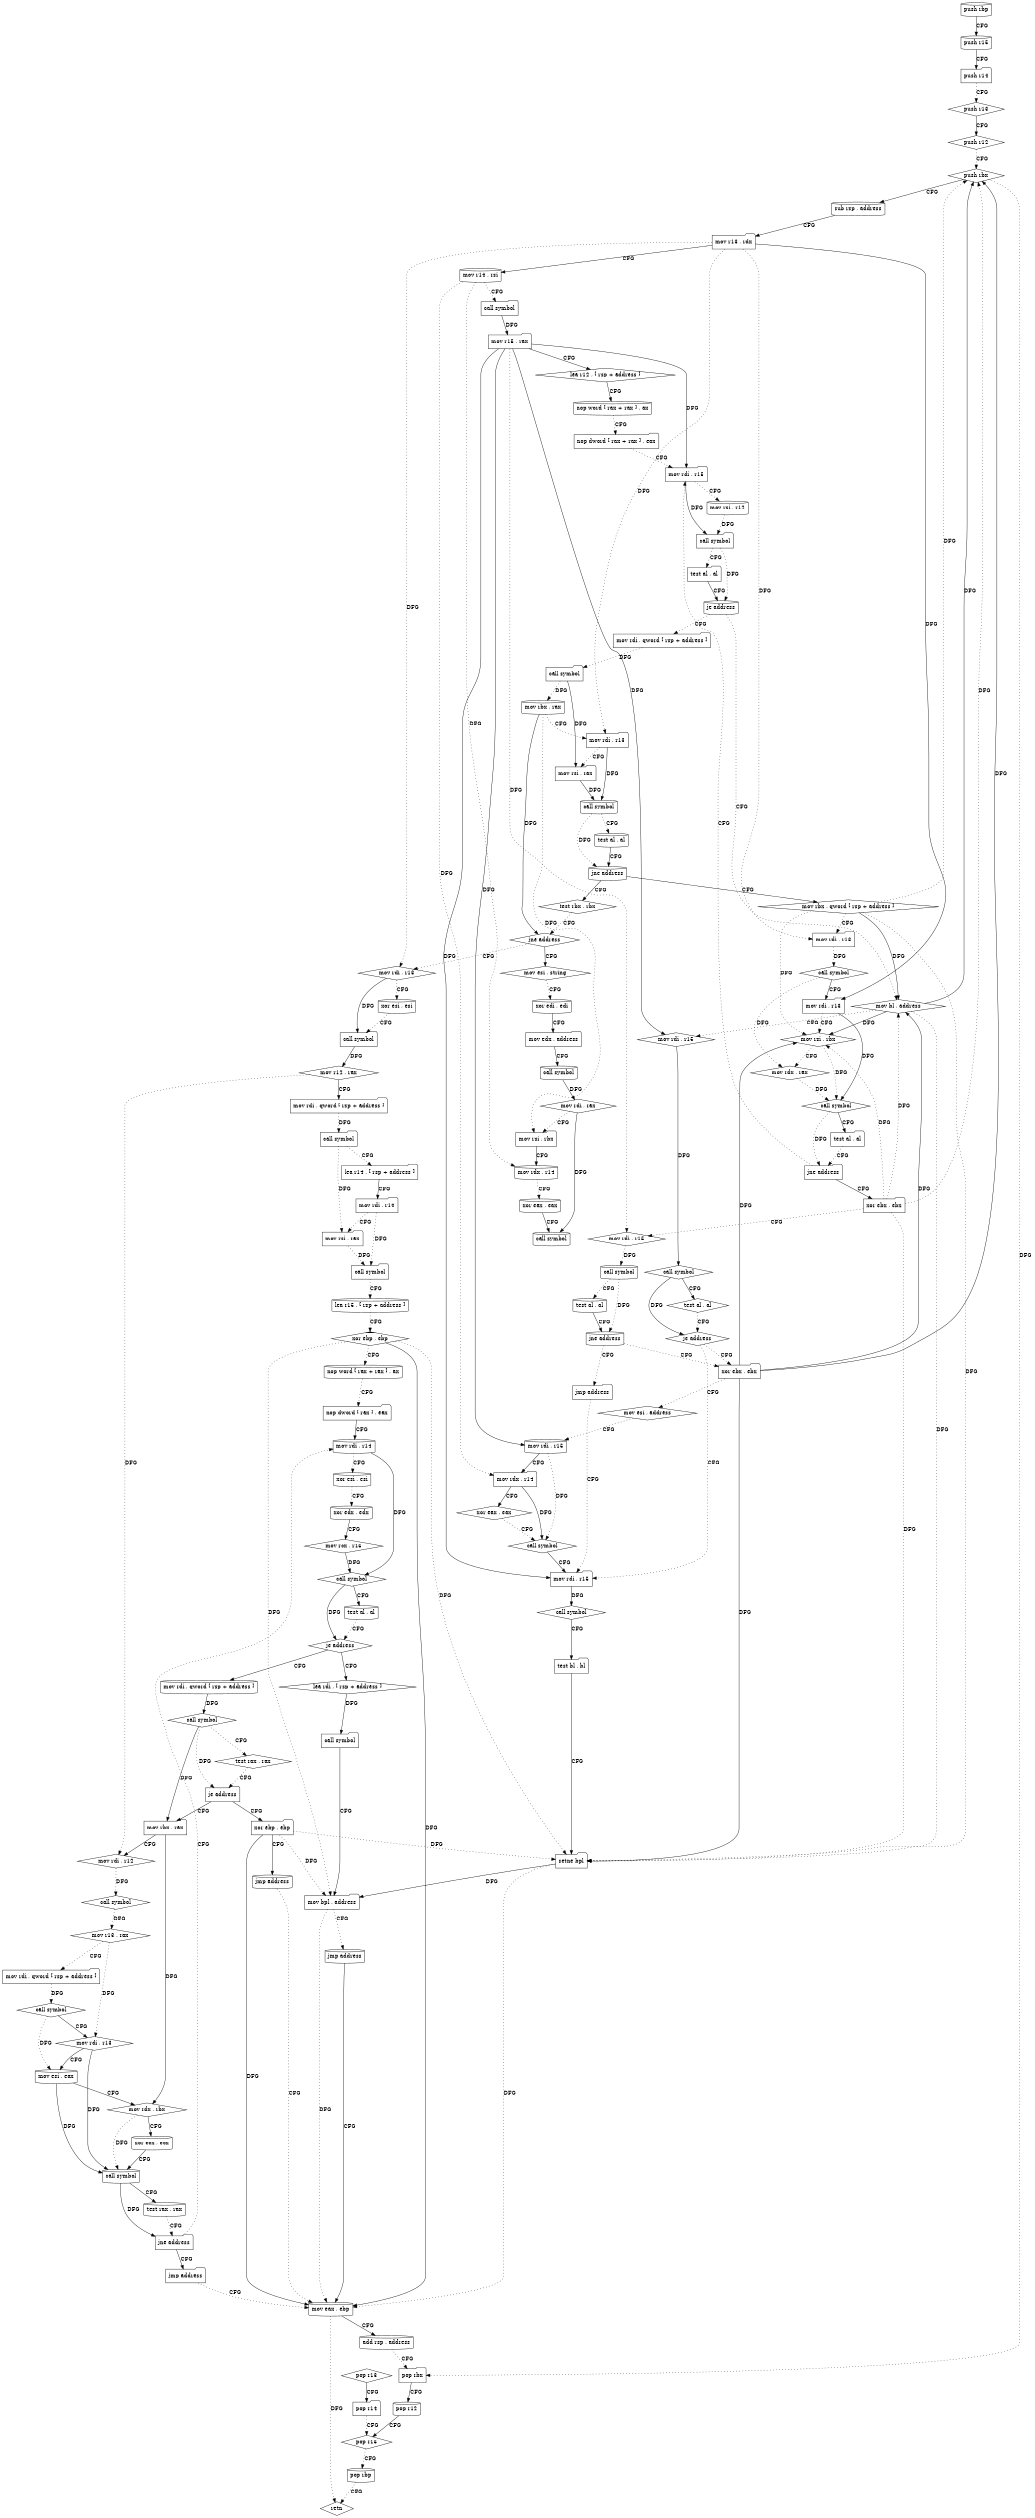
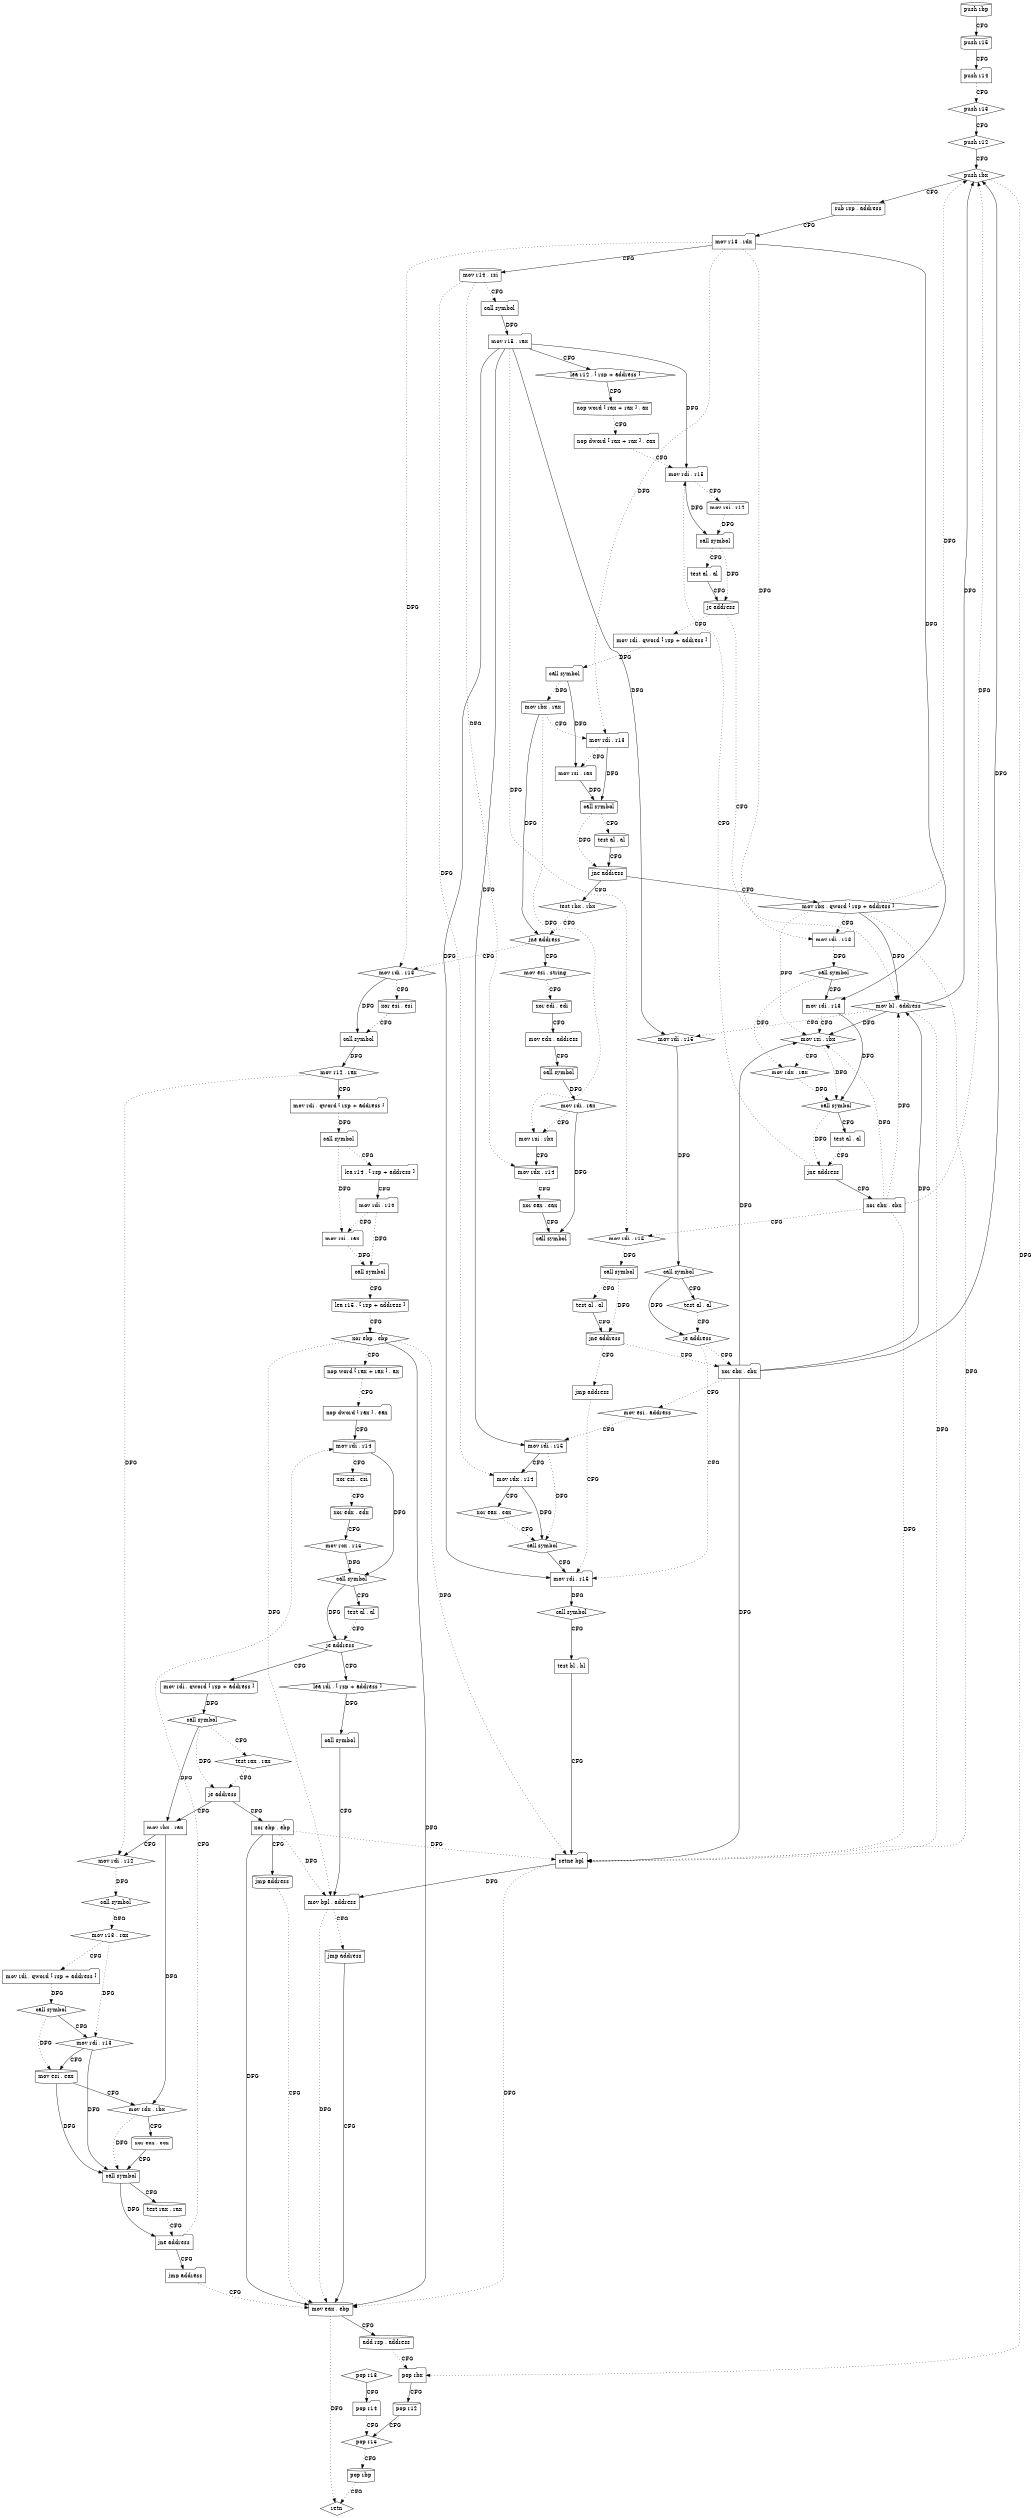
  digraph {
    node [shape=folder]
    edge [style=dotted]
    n1 [label="push rbp" shape=cylinder]
    n2 [label="push r15" shape=cylinder]
    n3 [label="push r14"]
    n4 [label="push r13" shape=diamond]
    n5 [label="push r12" shape=diamond]
    n6 [label="push rbx" shape=diamond]
    n7 [label="sub rsp , address" shape=cylinder]
    n8 [label="pop rbx"]
    n9 [label="mov r13 , rdx"]
    n10 [label="pop r12" shape=cylinder]
    n11 [label="mov r14 , rsi" shape=cylinder]
    n12 [label="mov rdi , r13"]
    n13 [label="mov rdi , r13" shape=diamond]
    n14 [label="mov rdi , r13"]
    n15 [label="mov rdi , r13"]
    n16 [label="call symbol"]
    n17 [label="mov rdx , r14"]
    n18 [label="mov rdx , r14" shape=cylinder]
    n19 [label="mov rsi , rax"]
    n20 [label="call symbol" shape=cylinder]
    n21 [label="xor esi , esi" shape=cylinder]
    n22 [label="call symbol"]
    n23 [label="call symbol" shape=diamond]
    n24 [label="mov rsi , rbx" shape=diamond]
    n25 [label="call symbol" shape=diamond]
    n26 [label="mov r15 , rax"]
    n27 [label="call symbol" shape=diamond]
    n28 [label="xor eax , eax" shape=diamond]
    n29 [label="xor eax , eax" shape=cylinder]
    n30 [label="lea r12 , [ rsp + address ]" shape=diamond]
    n31 [label="mov rdi , r15"]
    n32 [label="mov rdi , r15" shape=diamond]
    n33 [label="mov rdi , r15"]
    n34 [label="mov rdi , r15" shape=cylinder]
    n35 [label="mov rdi , r15" shape=diamond]
    n36 [label="nop word [ rax + rax ] , ax" shape=cylinder]
    n37 [label="mov rsi , r12" shape=cylinder]
    n38 [label="call symbol"]
    n39 [label="call symbol" shape=diamond]
    n40 [label="call symbol" shape=diamond]
    n41 [label="call symbol" shape=cylinder]
    n42 [label="nop dword [ rax + rax ] , eax"]
    n43 [label="test al , al"]
    n44 [label="je address" shape=cylinder]
    n45 [label="mov bl , address" shape=diamond]
    n46 [label="setne bpl"]
    n47 [label="mov eax , ebp" shape=cylinder]
    n48 [label="mov bpl , address"]
    n49 [label="mov rdx , rax" shape=diamond]
    n50 [label="test al , al" shape=diamond]
    n51 [label="je address" shape=diamond]
    n52 [label="xor ebx , ebx"]
    n53 [label="mov esi , address" shape=diamond]
    n54 [label="test bl , bl"]
    n55 [label="mov rdi , qword [ rsp + address ]"]
    n56 [label="call symbol"]
    n57 [label="mov rbx , rax" shape=cylinder]
    n58 [label="jne address" shape=diamond]
    n59 [label="mov rsi , rbx"]
    n60 [label="mov esi , string" shape=diamond]
    n61 [label="test al , al" shape=cylinder]
    n62 [label="jne address" shape=cylinder]
    n63 [label="test rbx , rbx" shape=diamond]
    n64 [label="mov rbx , qword [ rsp + address ]" shape=diamond]
    n65 [label="add rsp , address" shape=cylinder]
    n66 [label=retn shape=diamond]
    n67 [label="jmp address" shape=cylinder]
    n68 [label="xor edi , edi" shape=cylinder]
    n69 [label="mov edx , address"]
    n70 [label="mov r12 , rax" shape=diamond]
    n71 [label="test al , al"]
    n72 [label="jne address"]
    n73 [label="xor ebx , ebx"]
    n74 [label="call symbol" shape=cylinder]
    n75 [label="mov rdi , rax" shape=diamond]
    n76 [label="call symbol" shape=cylinder]
    n77 [label="mov rdi , qword [ rsp + address ]"]
    n78 [label="mov rdi , r12" shape=diamond]
    n79 [label="call symbol"]
    n80 [label="call symbol" shape=diamond]
    n81 [label="lea r14 , [ rsp + address ]"]
    n82 [label="mov rsi , rax"]
    n83 [label="mov rdi , r14"]
    n84 [label="call symbol"]
    n85 [label="lea r15 , [ rsp + address ]" shape=cylinder]
    n86 [label="xor ebp , ebp" shape=diamond]
    n87 [label="nop word [ rax + rax ] , ax" shape=cylinder]
    n88 [label="nop dword [ rax ] , eax"]
    n89 [label="mov rdi , r14" shape=cylinder]
    n90 [label="xor esi , esi" shape=cylinder]
    n91 [label="call symbol" shape=diamond]
    n92 [label="xor edx , edx" shape=cylinder]
    n93 [label="test al , al" shape=cylinder]
    n94 [label="je address" shape=diamond]
    n95 [label="test al , al" shape=cylinder]
    n96 [label="jne address" shape=cylinder]
    n97 [label="jmp address"]
    n98 [label="lea rdi , [ rsp + address ]" shape=diamond]
    n99 [label="call symbol"]
    n100 [label="mov rdi , qword [ rsp + address ]" shape=cylinder]
    n101 [label="call symbol" shape=diamond]
    n102 [label="test rax , rax" shape=diamond]
    n103 [label="je address"]
    n104 [label="mov rbx , rax"]
    n105 [label="xor ebp , ebp"]
    n106 [label="mov rdx , rbx" shape=diamond]
    n107 [label="jmp address" shape=cylinder]
    n108 [label="call symbol" shape=cylinder]
    n109 [label="xor ecx , ecx" shape=cylinder]
    n110 [label="pop r15" shape=diamond]
    n111 [label="pop r13" shape=diamond]
    n112 [label="pop r14"]
    n113 [label="pop rbp" shape=cylinder]
    n114 [label="mov r13 , rax" shape=diamond]
    n115 [label="mov rdi , qword [ rsp + address ]"]
    n116 [label="mov rdi , r13" shape=diamond]
    n117 [label="call symbol" shape=diamond]
    n118 [label="mov esi , eax" shape=cylinder]
    n119 [label="test rax , rax" shape=cylinder]
    n120 [label="jne address"]
    n121 [label="jmp address"]
    n122 [label="mov rcx , r15" shape=diamond]
    n1 -> n2 [label=CFG style=solid]
    n2 -> n3 [label=CFG style=solid]
    n3 -> n4 [label=CFG]
    n4 -> n5 [label=CFG style=solid]
-   n5 -> n6 [label=CFG]
+   n5 -> n6 [label=CFG style=solid]
    n6 -> n7 [label=CFG style=solid]
    n6 -> n8 [label=DFG]
    n7 -> n9 [label=CFG style=solid]
    n8 -> n10 [label=CFG style=solid]
    n9 -> n11 [label=CFG style=solid]
    n9 -> n12 [label=DFG]
    n9 -> n13 [label=DFG]
    n9 -> n14 [label=DFG]
    n9 -> n15 [label=DFG style=solid]
    n10 -> n110 [label=CFG style=solid]
    n11 -> n16 [label=CFG]
    n11 -> n17 [label=DFG]
    n11 -> n18 [label=DFG]
    n12 -> n19 [label=CFG]
    n12 -> n20 [label=DFG style=solid]
    n13 -> n21 [label=CFG]
    n13 -> n22 [label=DFG style=solid]
    n14 -> n23 [label=DFG]
    n15 -> n24 [label=CFG]
    n15 -> n25 [label=DFG style=solid]
    n16 -> n26 [label=DFG style=solid]
    n17 -> n27 [label=DFG style=solid]
    n17 -> n28 [label=CFG style=solid]
    n18 -> n29 [label=CFG]
    n19 -> n20 [label=DFG style=solid]
    n20 -> n61 [label=CFG]
    n20 -> n62 [label=DFG]
    n21 -> n22 [label=CFG]
    n22 -> n70 [label=DFG style=solid]
    n23 -> n15 [label=CFG style=solid]
    n23 -> n49 [label=DFG]
    n24 -> n25 [label=DFG]
    n24 -> n49 [label=CFG]
    n25 -> n71 [label=CFG style=solid]
    n25 -> n72 [label=DFG]
    n26 -> n30 [label=CFG style=solid]
    n26 -> n31 [label=DFG style=solid]
    n26 -> n32 [label=DFG style=solid]
    n26 -> n33 [label=DFG style=solid]
    n26 -> n34 [label=DFG style=solid]
    n26 -> n35 [label=DFG]
    n27 -> n33 [label=CFG style=solid]
    n28 -> n27 [label=CFG]
    n29 -> n76 [label=CFG style=solid]
    n30 -> n36 [label=CFG style=solid]
    n31 -> n37 [label=CFG]
    n31 -> n38 [label=DFG style=solid]
    n32 -> n39 [label=DFG style=solid]
    n33 -> n40 [label=DFG style=solid]
    n34 -> n17 [label=CFG style=solid]
    n34 -> n27 [label=DFG]
    n35 -> n41 [label=DFG]
    n36 -> n42 [label=CFG]
    n37 -> n38 [label=DFG]
    n38 -> n43 [label=CFG]
    n38 -> n44 [label=DFG]
    n39 -> n50 [label=CFG style=solid]
    n39 -> n51 [label=DFG style=solid]
    n40 -> n54 [label=CFG style=solid]
    n41 -> n95 [label=CFG]
    n41 -> n96 [label=DFG]
    n42 -> n31 [label=CFG]
    n43 -> n44 [label=CFG style=solid]
    n44 -> n45 [label=CFG]
    n44 -> n55 [label=CFG]
    n45 -> n6 [label=DFG style=solid]
    n45 -> n24 [label=DFG style=solid]
    n45 -> n32 [label=CFG]
    n45 -> n46 [label=DFG]
    n46 -> n47 [label=DFG]
    n46 -> n48 [label=DFG style=solid]
    n47 -> n65 [label=CFG style=solid]
    n47 -> n66 [label=DFG]
    n48 -> n47 [label=DFG]
    n48 -> n67 [label=CFG]
    n49 -> n25 [label=DFG]
    n50 -> n51 [label=CFG]
    n51 -> n33 [label=CFG]
    n51 -> n52 [label=CFG]
    n52 -> n6 [label=DFG style=solid]
    n52 -> n24 [label=DFG style=solid]
    n52 -> n45 [label=DFG style=solid]
    n52 -> n46 [label=DFG style=solid]
    n52 -> n53 [label=CFG]
    n53 -> n34 [label=CFG]
    n54 -> n46 [label=CFG style=solid]
    n55 -> n56 [label=DFG]
    n56 -> n19 [label=DFG style=solid]
    n56 -> n57 [label=DFG]
    n57 -> n12 [label=CFG]
    n57 -> n58 [label=DFG style=solid]
    n57 -> n59 [label=DFG]
    n58 -> n13 [label=CFG]
    n58 -> n60 [label=CFG style=solid]
    n59 -> n18 [label=CFG style=solid]
    n60 -> n68 [label=CFG]
    n61 -> n62 [label=CFG style=solid]
    n62 -> n63 [label=CFG style=solid]
    n62 -> n64 [label=CFG style=solid]
    n63 -> n58 [label=CFG]
    n64 -> n6 [label=DFG]
    n64 -> n14 [label=CFG]
    n64 -> n24 [label=DFG]
    n64 -> n45 [label=DFG style=solid]
    n64 -> n46 [label=DFG]
    n65 -> n8 [label=CFG]
    n67 -> n47 [label=CFG style=solid]
    n68 -> n69 [label=CFG style=solid]
    n69 -> n74 [label=CFG style=solid]
    n70 -> n77 [label=CFG style=solid]
    n70 -> n78 [label=DFG]
    n71 -> n72 [label=CFG]
    n72 -> n31 [label=CFG]
    n72 -> n73 [label=CFG style=solid]
    n73 -> n6 [label=DFG]
    n73 -> n24 [label=DFG]
    n73 -> n35 [label=CFG]
    n73 -> n45 [label=DFG]
    n73 -> n46 [label=DFG]
    n74 -> n75 [label=DFG style=solid]
    n75 -> n59 [label=CFG]
    n75 -> n76 [label=DFG style=solid]
    n77 -> n79 [label=DFG]
    n78 -> n80 [label=DFG]
    n79 -> n81 [label=CFG]
    n79 -> n82 [label=DFG]
    n80 -> n114 [label=DFG]
    n81 -> n83 [label=CFG style=solid]
    n82 -> n84 [label=DFG]
    n83 -> n82 [label=CFG]
    n83 -> n84 [label=DFG]
    n84 -> n85 [label=CFG]
    n85 -> n86 [label=CFG]
    n86 -> n46 [label=DFG]
    n86 -> n47 [label=DFG style=solid]
    n86 -> n48 [label=DFG]
    n86 -> n87 [label=CFG]
    n87 -> n88 [label=CFG]
    n88 -> n89 [label=CFG style=solid]
    n89 -> n90 [label=CFG]
    n89 -> n91 [label=DFG style=solid]
    n90 -> n92 [label=CFG]
    n91 -> n93 [label=CFG style=solid]
    n91 -> n94 [label=DFG style=solid]
    n92 -> n122 [label=CFG style=solid]
    n93 -> n94 [label=CFG]
    n94 -> n98 [label=CFG style=solid]
    n94 -> n100 [label=CFG style=solid]
    n95 -> n96 [label=CFG style=solid]
    n96 -> n52 [label=CFG]
    n96 -> n97 [label=CFG]
    n97 -> n33 [label=CFG]
    n98 -> n99 [label=DFG style=solid]
    n99 -> n48 [label=CFG style=solid]
    n100 -> n101 [label=DFG style=solid]
    n101 -> n102 [label=CFG]
    n101 -> n103 [label=DFG]
    n101 -> n104 [label=DFG style=solid]
    n102 -> n103 [label=CFG]
    n103 -> n104 [label=CFG style=solid]
    n103 -> n105 [label=CFG style=solid]
    n104 -> n78 [label=CFG style=solid]
    n104 -> n106 [label=DFG style=solid]
    n105 -> n46 [label=DFG]
    n105 -> n47 [label=DFG style=solid]
    n105 -> n48 [label=DFG]
    n105 -> n107 [label=CFG style=solid]
    n106 -> n108 [label=DFG]
    n106 -> n109 [label=CFG style=solid]
    n107 -> n47 [label=CFG]
    n108 -> n119 [label=CFG style=solid]
    n108 -> n120 [label=DFG style=solid]
    n109 -> n108 [label=CFG style=solid]
    n110 -> n113 [label=CFG]
    n111 -> n112 [label=CFG style=solid]
    n112 -> n110 [label=CFG]
    n113 -> n66 [label=CFG]
    n114 -> n115 [label=CFG]
    n114 -> n116 [label=DFG]
    n115 -> n117 [label=DFG]
    n116 -> n108 [label=DFG style=solid]
    n116 -> n118 [label=CFG style=solid]
    n117 -> n116 [label=CFG style=solid]
    n117 -> n118 [label=DFG]
    n118 -> n106 [label=CFG style=solid]
    n118 -> n108 [label=DFG style=solid]
    n119 -> n120 [label=CFG]
    n120 -> n89 [label=CFG]
    n120 -> n121 [label=CFG style=solid]
    n121 -> n47 [label=CFG]
    n122 -> n91 [label=DFG style=solid]
  }
